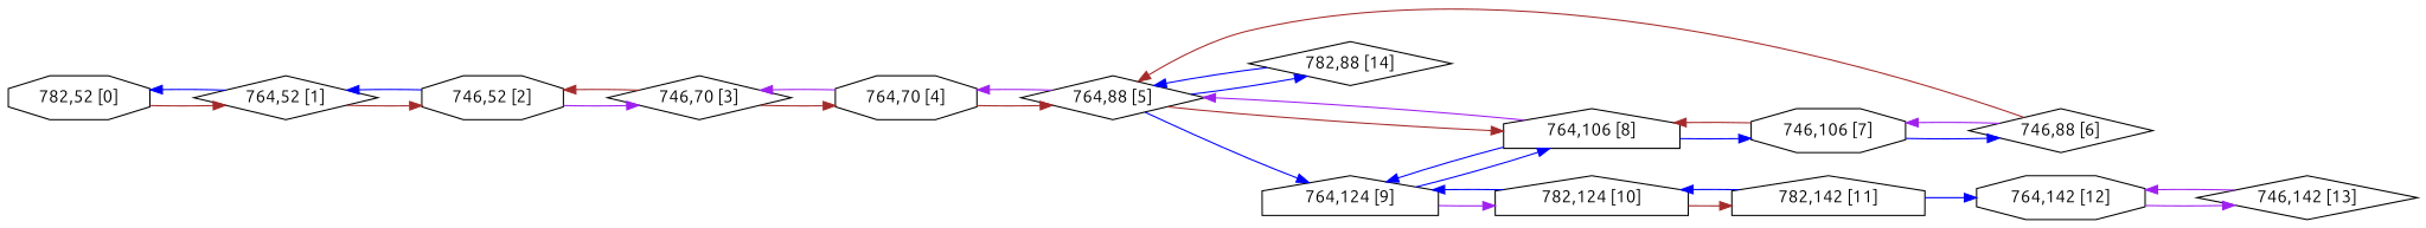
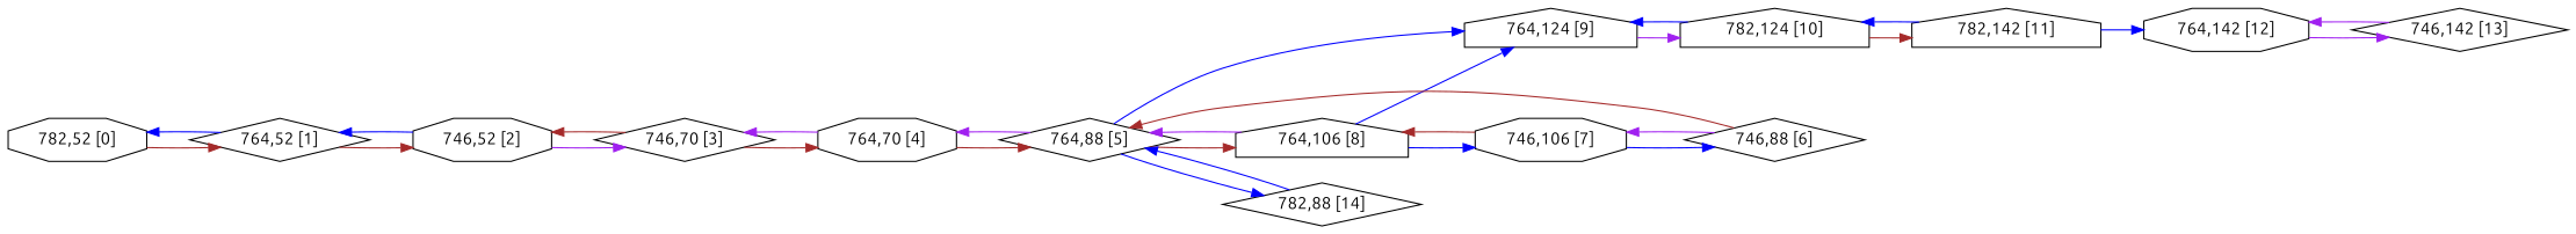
  digraph {
    bgcolor=white
    fontname=Ubuntu
    rankdir=LR
    node [color=black fontname=Ubuntu shape=diamond sides=4]
    edge [color=blue fontname=Ubuntu]
    n1 [label="782,52 [0]" shape=octagon]
    n2 [label="764,52 [1]"]
    n3 [label="746,52 [2]" shape=octagon]
    n4 [label="746,70 [3]"]
    n5 [label="764,70 [4]" shape=octagon]
    n6 [label="764,88 [5]"]
    n7 [label="764,106 [8]" shape=house]
    n8 [label="782,88 [14]"]
    n9 [label="764,124 [9]" shape=house]
    n10 [label="746,88 [6]"]
    n11 [label="746,106 [7]" shape=octagon]
    n12 [label="782,124 [10]" shape=house]
    n13 [label="782,142 [11]" shape=house]
    n14 [label="764,142 [12]" shape=octagon]
    n15 [label="746,142 [13]"]
    n1 -> n2 [color=brown]
    n2 -> n1
    n2 -> n3 [color=brown]
    n3 -> n2
    n3 -> n4 [color=purple]
    n4 -> n3 [color=brown]
    n4 -> n5 [color=brown]
    n5 -> n4 [color=purple]
    n5 -> n6 [color=brown]
    n6 -> n5 [color=purple]
    n6 -> n7 [color=brown]
    n6 -> n8
    n6 -> n9
    n7 -> n6 [color=purple]
    n7 -> n9
    n7 -> n11
    n8 -> n6
-   n9 -> n7
    n9 -> n12 [color=purple]
    n10 -> n6 [color=brown]
    n10 -> n11 [color=purple]
    n11 -> n7 [color=brown]
    n11 -> n10
    n12 -> n9
    n12 -> n13 [color=brown]
    n13 -> n12
    n13 -> n14
    n14 -> n15 [color=purple]
    n15 -> n14 [color=purple]
  }
